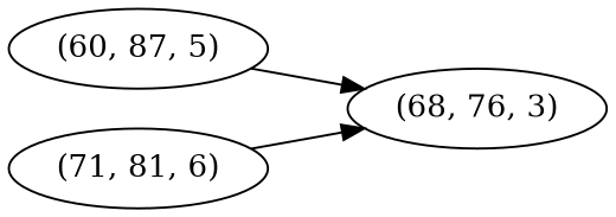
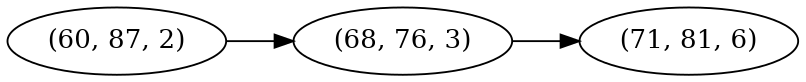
  digraph {
    rankdir=LR
    n1 [label="(68, 76, 3)"]
-   "(60, 87, 2)" [label="(60, 87, 5)"]
+   "(60, 87, 2)"
    "(71, 81, 6)"
-   "(71, 81, 6)" -> n1
+   n1 -> "(71, 81, 6)"
    "(60, 87, 2)" -> n1
  }
